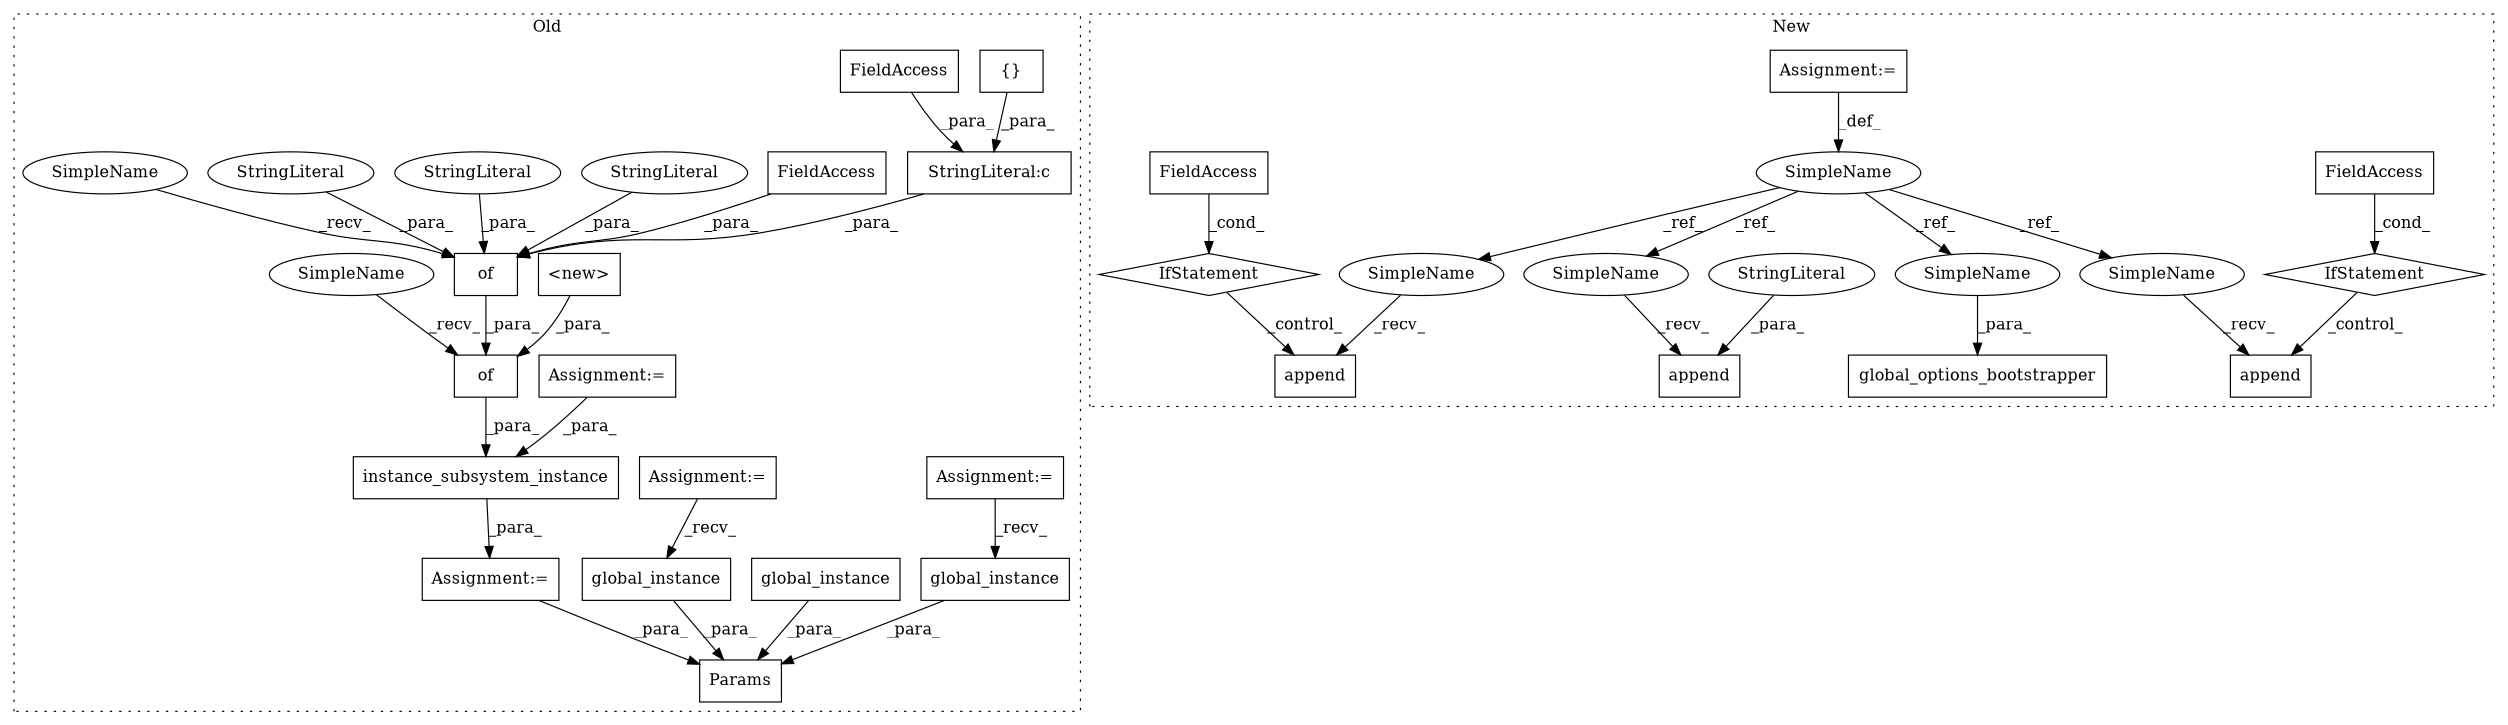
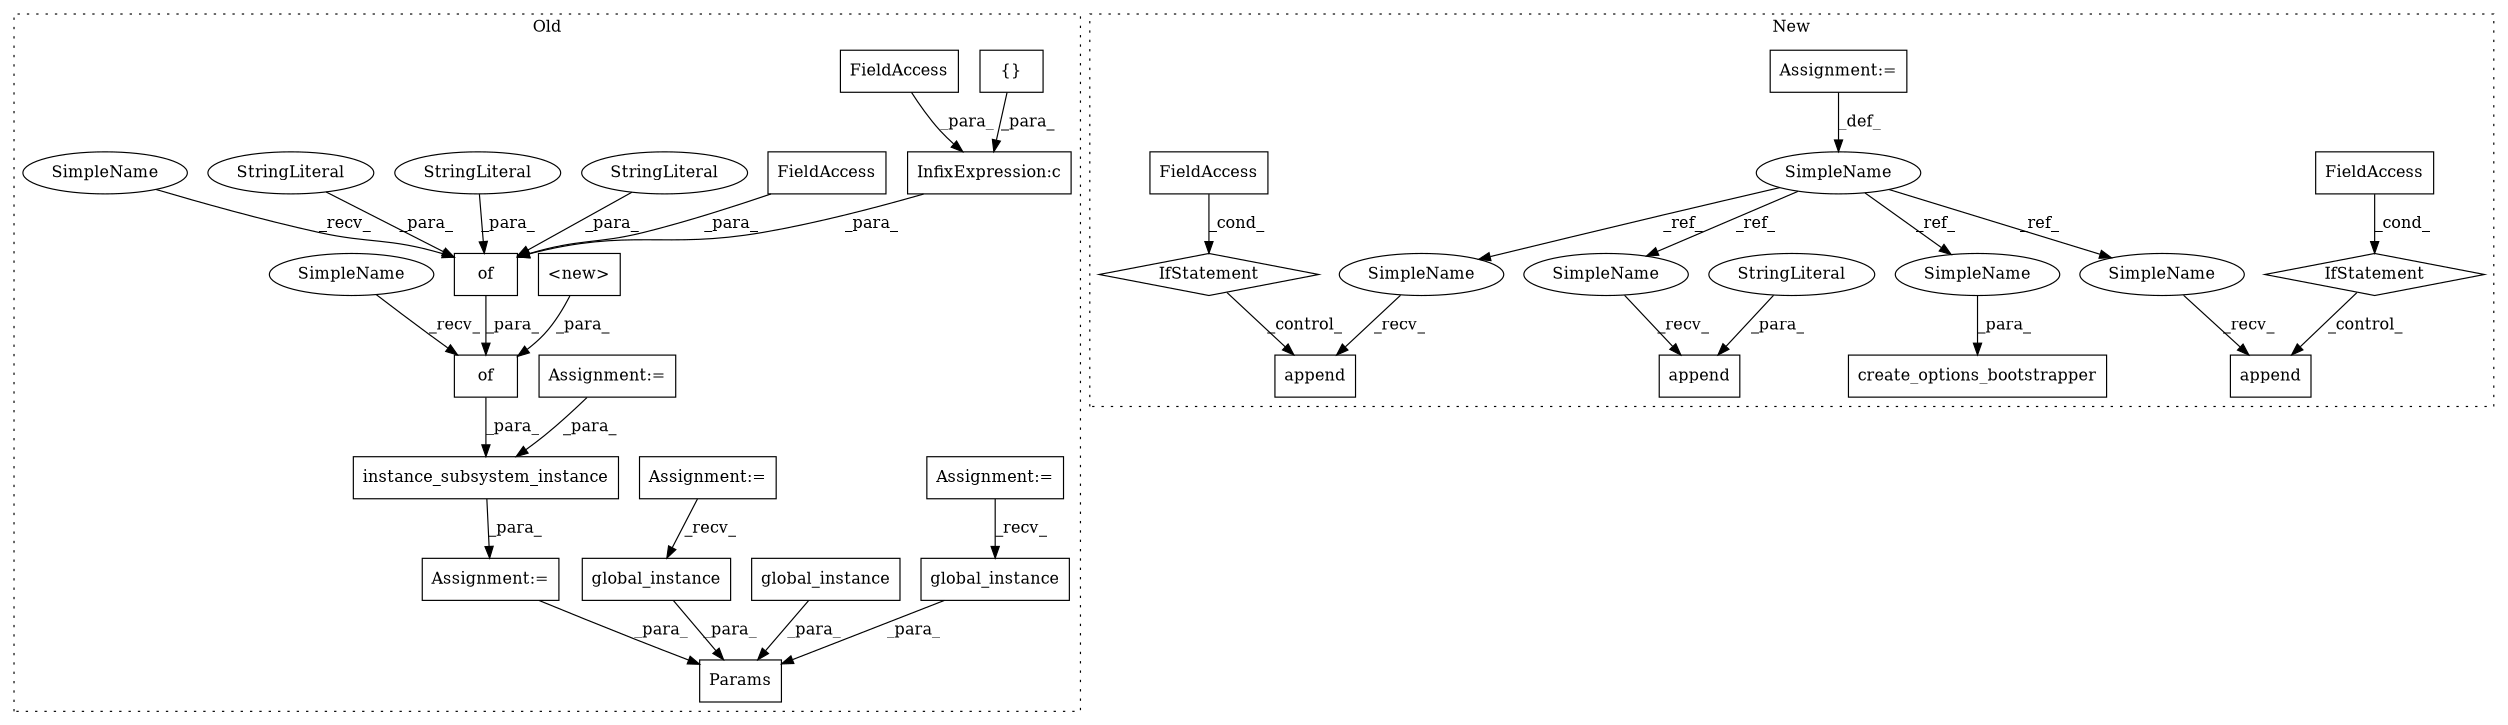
  digraph {
    node [a=32 l=4 shape=box]
    n1 [l=17 label=global_instance s=3559]
    n2 [a=7 l=21 label="Assignment:=" s=2819]
    n3 [l="7,1" label=Params s="3441,3576"]
    n4 [a=4 l=2 label="{}" s=3371]
-   n5 [a=27 label="StringLiteral:c" s=3358]
+   n5 [a=27 label="InfixExpression:c" s=3358]
    n6 [a=22 l=16 label=FieldAccess s=3342]
    n7 [l="3,1" label=of s="3294,3386"]
    n8 [a=22 label=FieldAccess s=3382]
    n9 [l="3,1" label=of s="3260,3387"]
    n10 [l=17 label=global_instance s=3489]
    n11 [l=17 label=global_instance s=3519]
    n12 [a=14 l=26 label="<new>" s=3263]
    n13 [l="26,1" label=instance_subsystem_instance s="3223,3388"]
    n14 [a=7 l=16 label="Assignment:=" s=2705]
    n15 [a=7 l=6 label="Assignment:=" s=2731]
    n16 [a=7 l=1 label="Assignment:=" s=3222]
    n17 [a=45 l=8 label=StringLiteral s=3297 shape=ellipse]
    n18 [a=45 l=6 label=StringLiteral s=3334 shape=ellipse]
    n19 [a=45 l=6 label=StringLiteral s=3375 shape=ellipse]
    n20 [a=42 l=3 label=SimpleName s=3290 shape=ellipse]
    n21 [a=42 l=3 label=SimpleName s=3256 shape=ellipse]
    n22 [a=25 l="4,2" label=IfStatement s="2202,2222" shape=diamond]
    n23 [a=22 l=16 label=FieldAccess s=2206]
    n24 [l=8 label=append s=2237]
    n25 [a=42 label=SimpleName s=2011 shape=ellipse]
    n26 [l=8 label=append s=2280]
    n27 [a=22 label=FieldAccess s=2261]
    n28 [a=25 l="4,2" label=IfStatement s="2257,2265" shape=diamond]
    n29 [a=7 l=1 label="Assignment:=" s=2015]
-   n30 [l="28,1" label=global_options_bootstrapper s="2666,2698"]
+   n30 [l="28,1" label=create_options_bootstrapper s="2666,2698"]
    n31 [l="7,1" label=append s="2157,2189"]
    n32 [a=45 l=25 label=StringLiteral s=2164 shape=ellipse]
    n33 [a=42 label=SimpleName s=2152 shape=ellipse]
    n34 [a=42 label=SimpleName s=2232 shape=ellipse]
    n35 [a=42 label=SimpleName s=2694 shape=ellipse]
    n36 [a=42 label=SimpleName s=2275 shape=ellipse]
    subgraph cluster_1 {
      label=Old
      style=dotted
      n1
      n2
      n3
      n4
      n5
      n6
      n7
      n8
      n9
      n10
      n11
      n12
      n13
      n14
      n15
      n16
      n17
      n18
      n19
      n20
      n21
    }
    subgraph cluster_2 {
      label=New
      style=dotted
      n22
      n23
      n24
      n25
      n26
      n27
      n28
      n29
      n30
      n31
      n32
      n33
      n34
      n35
      n36
    }
    n1 -> n3 [label=_para_]
    n2 -> n1 [label=_recv_]
    n4 -> n5 [label=_para_]
    n5 -> n7 [label=_para_]
    n6 -> n5 [label=_para_]
    n7 -> n9 [label=_para_]
    n8 -> n7 [label=_para_]
    n9 -> n13 [label=_para_]
    n10 -> n3 [label=_para_]
    n11 -> n3 [label=_para_]
    n12 -> n9 [label=_para_]
    n13 -> n16 [label=_para_]
    n14 -> n10 [label=_recv_]
    n15 -> n13 [label=_para_]
    n16 -> n3 [label=_para_]
    n17 -> n7 [label=_para_]
    n18 -> n7 [label=_para_]
    n19 -> n7 [label=_para_]
    n20 -> n7 [label=_recv_]
    n21 -> n9 [label=_recv_]
    n22 -> n24 [label=_control_]
    n23 -> n22 [label=_cond_]
    n25 -> n33 [label=_ref_]
    n25 -> n34 [label=_ref_]
    n25 -> n35 [label=_ref_]
    n25 -> n36 [label=_ref_]
    n27 -> n28 [label=_cond_]
    n28 -> n26 [label=_control_]
    n29 -> n25 [label=_def_]
    n32 -> n31 [label=_para_]
    n33 -> n31 [label=_recv_]
    n34 -> n24 [label=_recv_]
    n35 -> n30 [label=_para_]
    n36 -> n26 [label=_recv_]
  }
